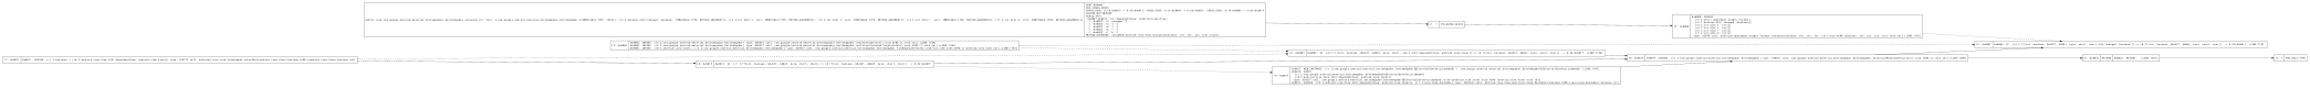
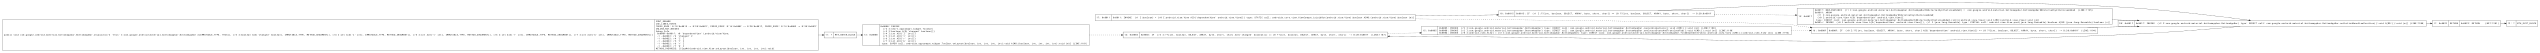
  digraph {
    fontname="Roboto Mono"
    rankdir=LR
    node [fontname="Roboto Mono" shape=record]
    edge [fontname="Roboto Mono"]
    n1 [label="{11\:\ ?|MTH_ENTER_BLOCK\l}"]
    n2 [label="{13\:\ 0x0000|0x0000: INVOKE  \l  (r2 I:short.appcompat.widget.Toolbar)\l  (r3 I:boolean A[D('changed' boolean)])\l  (r4 I:int A[D('l' int)])\l  (r5 I:int A[D('t' int)])\l  (r6 I:int A[D('r' int)])\l  (r7 I:int A[D('b' int)])\l type: SUPER call: androidx.appcompat.widget.Toolbar.onLayout(boolean, int, int, int, int):void A[MD:(boolean, int, int, int, int):void (m)] (LINE:1181)\l}"]
    n3 [label="{14\:\ 0x0003|0x0003: IF  (r3 I:??[int, boolean, OBJECT, ARRAY, byte, short, char] A[D('changed' boolean)]) == (0 ??[int, boolean, OBJECT, ARRAY, byte, short, char])  \-\> B:20:0x001f  (LINE:1187)\l}"]
    n4 [label="{15\:\ 0x0005|0x0005: INVOKE  (r2 I:com.google.android.material.bottomappbar.BottomAppBar) type: DIRECT call: com.google.android.material.bottomappbar.BottomAppBar.cancelAnimations():void A[MD:():void (m)] (LINE:1188)\l0x0008: INVOKE  (r2 I:com.google.android.material.bottomappbar.BottomAppBar) type: DIRECT call: com.google.android.material.bottomappbar.BottomAppBar.setCutoutStateAndTranslateFab():void A[MD:():void (m)] (LINE:1190)\l0x000b: INVOKE  (r0 I:android.view.View) = (r2 I:com.google.android.material.bottomappbar.BottomAppBar) type: DIRECT call: com.google.android.material.bottomappbar.BottomAppBar.findDependentView():android.view.View A[MD:():android.view.View (m)] (LINE:1193)\l}"]
    n5 [label="{16\:\ 0x000f|0x000f: IF  (r0 I:??[int, boolean, OBJECT, ARRAY, byte, short, char] A[D('dependentView' android.view.View)]) == (0 ??[int, boolean, OBJECT, ARRAY, byte, short, char])  \-\> B:20:0x001f  (LINE:1194)\l}"]
    n6 [label="{20\:\ 0x001f|0x001f: INVOKE  (r2 I:com.google.android.material.bottomappbar.BottomAppBar) type: DIRECT call: com.google.android.material.bottomappbar.BottomAppBar.setActionMenuViewPosition():void A[MD:():void (m)] (LINE:1200)\l}"]
-   n7 [label="{21\:\ 0x0022|RETURN\l|0x0022: RETURN    (LINE:1201)\l}"]
+   n7 [label="{21\:\ 0x0022|RETURN\l|0x0022: RETURN    (NOT:1201)\l}"]
    n8 [label="{17\:\ 0x0011|0x0011: INVOKE  (r1 I:boolean) = (r0 I:android.view.View A[D('dependentView' android.view.View)]) type: STATIC call: androidx.core.view.ViewCompat.isLaidOut(android.view.View):boolean A[MD:(android.view.View):boolean (m)]\l}"]
    n9 [label="{18\:\ 0x0015|0x0015: IF  (r1 I:??[int, boolean, OBJECT, ARRAY, byte, short, char]) == (0 ??[int, boolean, OBJECT, ARRAY, byte, short, char])  \-\> B:20:0x001f \l}"]
    n10 [label="{19\:\ 0x0017|0x0017: NEW_INSTANCE  (r1 I:com.google.android.material.bottomappbar.BottomAppBar$$ExternalSyntheticLambda0) =  com.google.android.material.bottomappbar.BottomAppBar$$ExternalSyntheticLambda0  (LINE:1195)\l0x0019: ARRAY  \l  (r1 I:com.google.android.material.bottomappbar.BottomAppBar$$ExternalSyntheticLambda0)\l  (r0 I:android.view.View A[D('dependentView' android.view.View)])\l type: DIRECT call: com.google.android.material.bottomappbar.BottomAppBar$$ExternalSyntheticLambda0.\<init\>(android.view.View):void A[MD:(android.view.View):void (m)]\l0x001c: INVOKE  (r0 I:android.view.View A[D('dependentView' android.view.View)]), (r1 I:java.lang.Runnable) type: VIRTUAL call: android.view.View.post(java.lang.Runnable):boolean A[MD:(java.lang.Runnable):boolean (c)]\l}"]
-   n11 [label="{12\:\ ?|MTH_EXIT_TYPE\l}"]
+   n11 [label="{12\:\ ?|MTH_EXIT_BLOCK\l}"]
    n12 [label="{public void com.google.android.material.bottomappbar.BottomAppBar.onLayout((r2 'this' I:com.google.android.material.bottomappbar.BottomAppBar A[IMMUTABLE_TYPE, THIS]), (r3 I:boolean A[D('changed' boolean), IMMUTABLE_TYPE, METHOD_ARGUMENT]), (r4 I:int A[D('l' int), IMMUTABLE_TYPE, METHOD_ARGUMENT]), (r5 I:int A[D('t' int), IMMUTABLE_TYPE, METHOD_ARGUMENT]), (r6 I:int A[D('r' int), IMMUTABLE_TYPE, METHOD_ARGUMENT]), (r7 I:int A[D('b' int), IMMUTABLE_TYPE, METHOD_ARGUMENT]))  | DONT_RENAME\lUSE_LINES_HINTS\lCROSS_EDGE: B:18:0x0015 \-\> B:20:0x001f, CROSS_EDGE: B:16:0x000f \-\> B:20:0x001f, CROSS_EDGE: B:14:0x0003 \-\> B:20:0x001f\lINLINE_NOT_NEEDED\lDebug Info:\l  0x000f\-0x001f: r0 'dependentView' Landroid\/view\/View;\l  \-1 \-0x0022: r3 'changed' Z\l  \-1 \-0x0022: r4 'l' I\l  \-1 \-0x0022: r5 't' I\l  \-1 \-0x0022: r6 'r' I\l  \-1 \-0x0022: r7 'b' I\lMETHOD_OVERRIDE: [ClspMth\{android.view.View.onLayout(boolean, int, int, int, int):void\}]\l}"]
    n1 -> n2
    n2 -> n3 [style=dashed]
-   n4 -> n3 [style=dashed]
+   n3 -> n4 [style=dashed]
    n4 -> n5 [style=dashed]
    n5 -> n6
    n6 -> n3
    n6 -> n7
    n7 -> n11
    n8 -> n5 [style=dashed]
    n8 -> n9
    n9 -> n6
    n9 -> n10 [style=dashed]
    n10 -> n6
    n12 -> n1
  }
